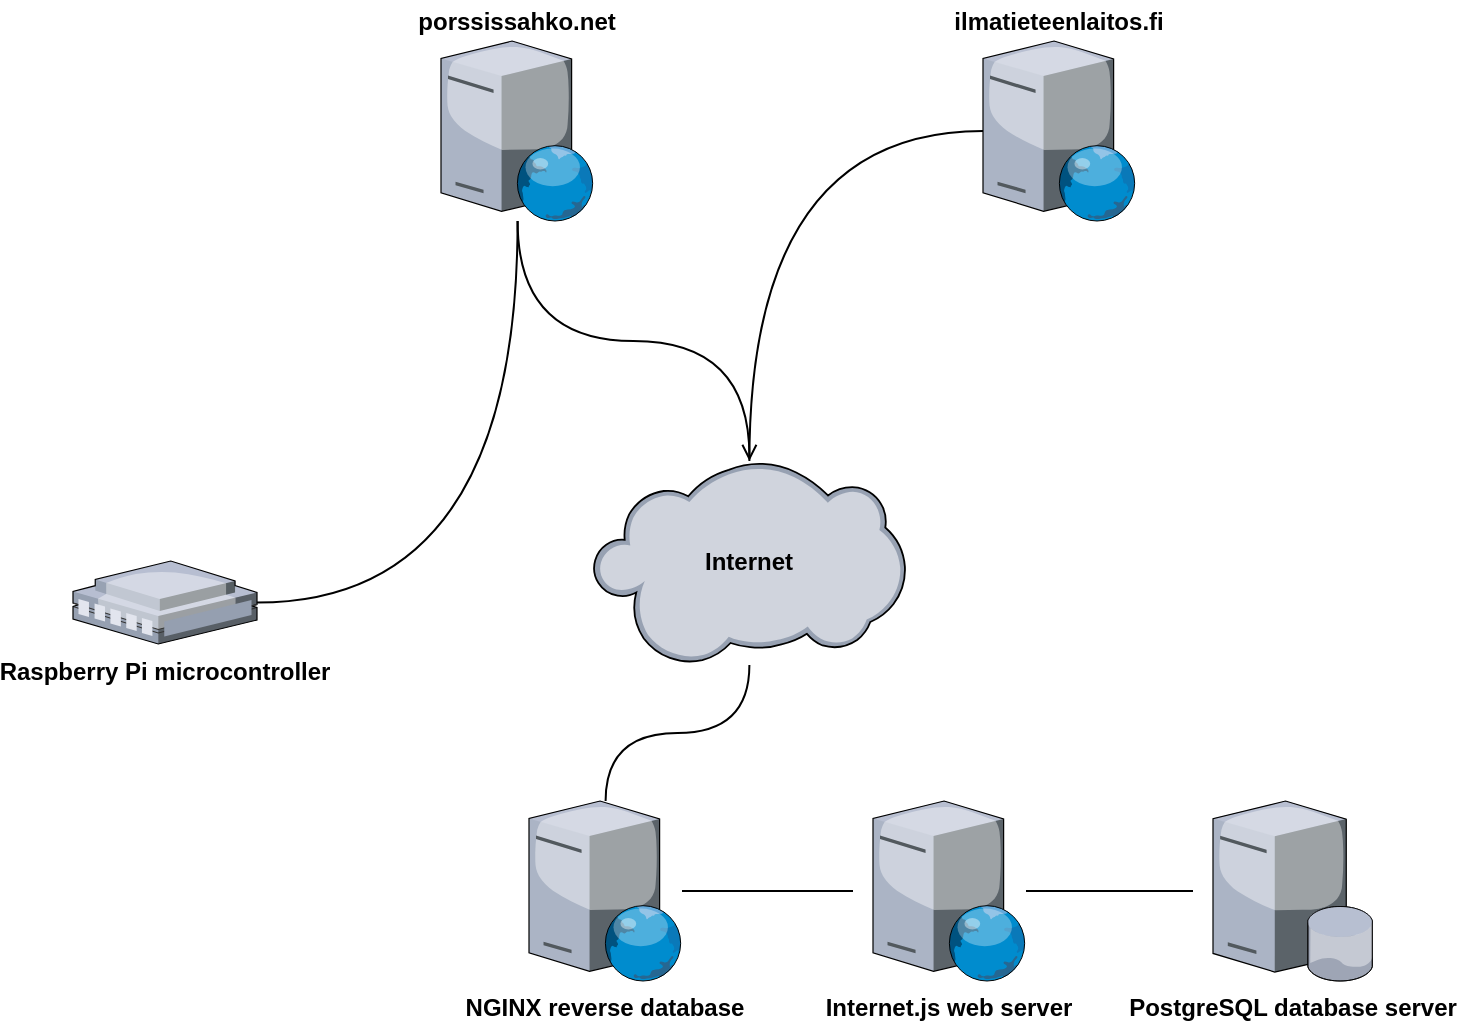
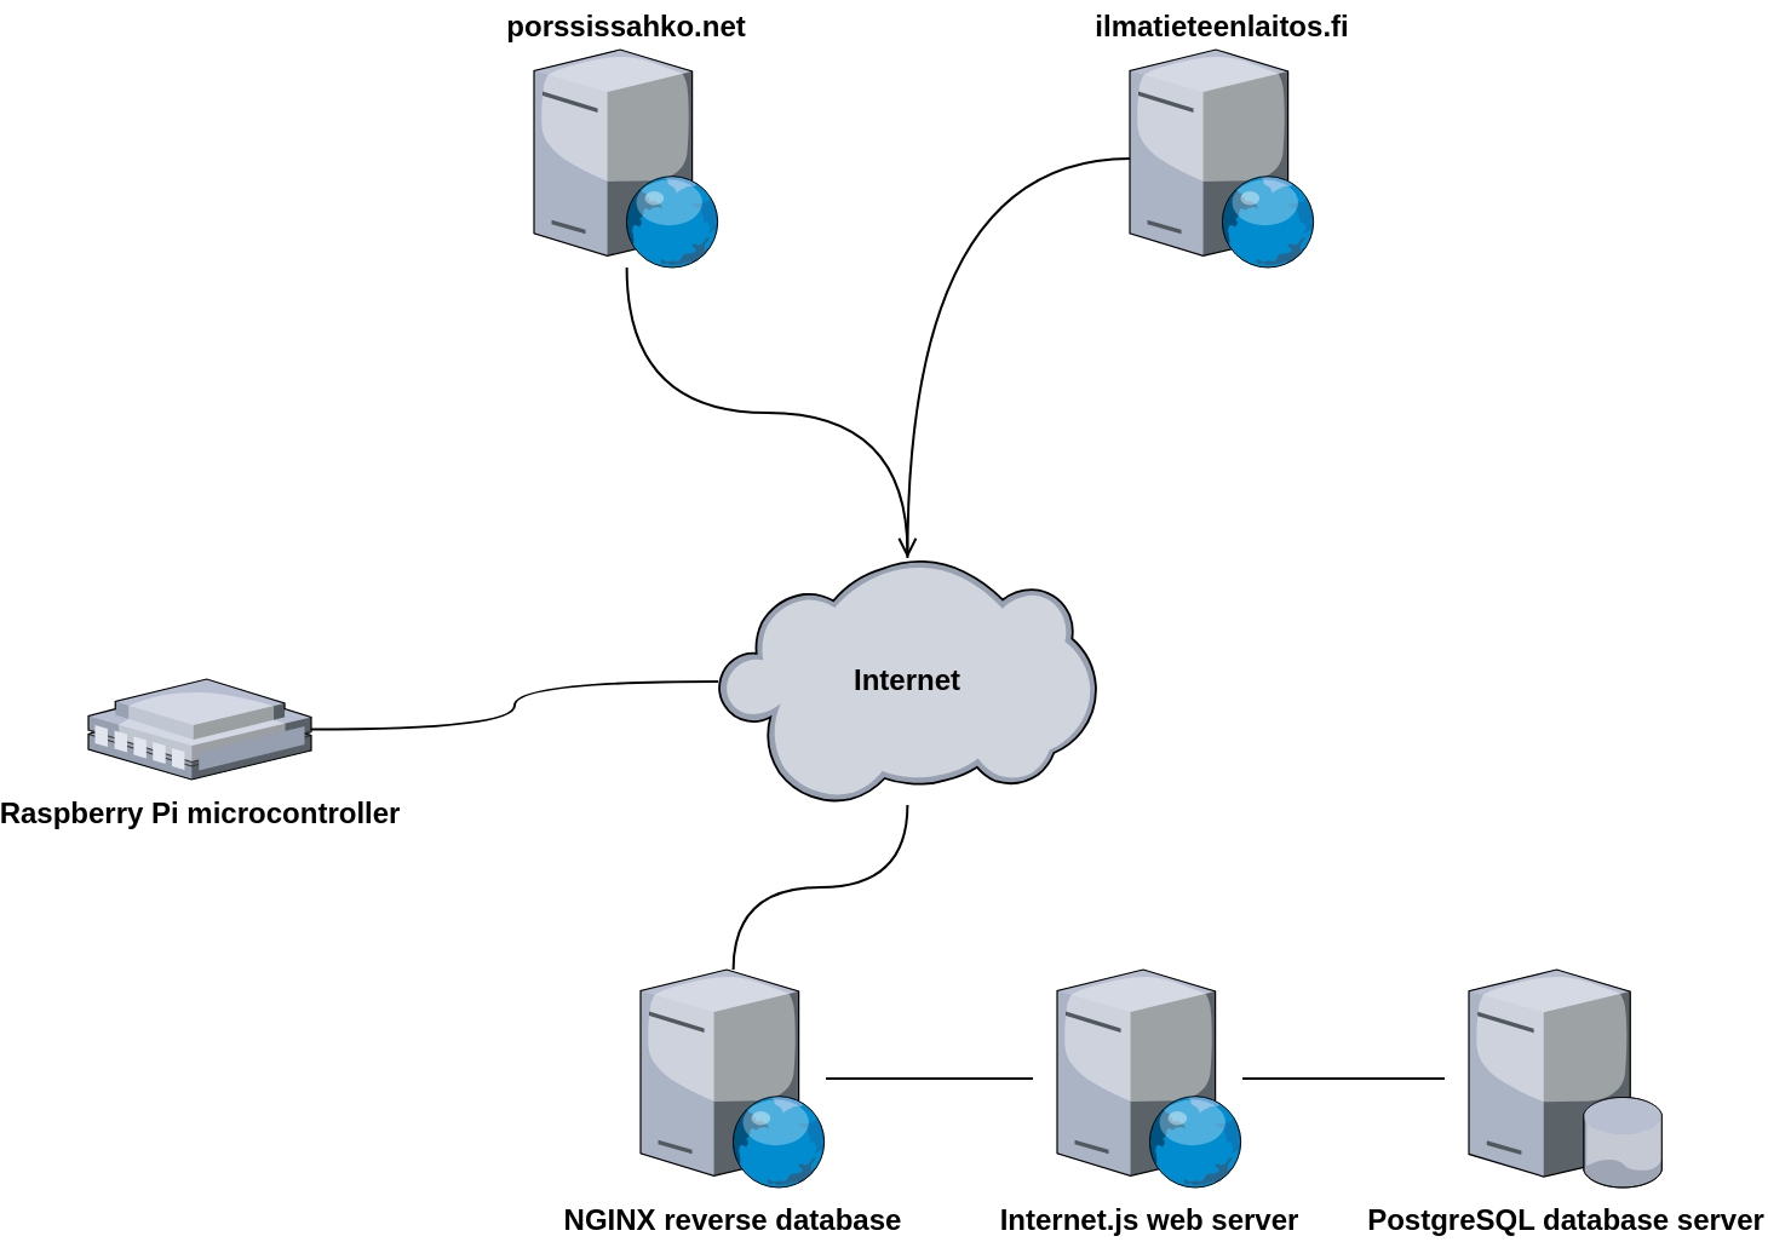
  <mxCell id="0" />
  <mxCell id="1" parent="0" />
  <mxCell id="2" style="edgeStyle=orthogonalEdgeStyle;curved=1;orthogonalLoop=1;jettySize=auto;html=1;startArrow=none;startFill=0;endArrow=none;endFill=0;" edge="1" parent="1" source="3" target="9"><mxGeometry relative="1" as="geometry" /></mxCell>
  <mxCell id="3" value="&lt;b&gt;Internet&lt;/b&gt;" style="verticalLabelPosition=middle;sketch=0;aspect=fixed;html=1;verticalAlign=middle;strokeColor=none;align=center;outlineConnect=0;shape=mxgraph.citrix.cloud;labelPosition=center;" vertex="1" parent="1"><mxGeometry x="280" y="230" width="156.29" height="102" as="geometry" /></mxCell>
  <mxCell id="4" style="orthogonalLoop=1;jettySize=auto;html=1;startArrow=none;startFill=0;edgeStyle=orthogonalEdgeStyle;curved=1;endArrow=open;endFill=0;" edge="1" parent="1" source="5" target="3"><mxGeometry relative="1" as="geometry" /></mxCell>
  <mxCell id="5" value="&lt;b&gt;porssissahko.net&lt;/b&gt;" style="verticalLabelPosition=top;sketch=0;aspect=fixed;html=1;verticalAlign=bottom;strokeColor=none;align=center;outlineConnect=0;shape=mxgraph.citrix.web_server;labelPosition=center;" vertex="1" parent="1"><mxGeometry x="204" y="20" width="76.5" height="90" as="geometry" /></mxCell>
  <mxCell id="6" style="edgeStyle=orthogonalEdgeStyle;curved=1;orthogonalLoop=1;jettySize=auto;html=1;startArrow=none;startFill=0;endArrow=none;endFill=0;" edge="1" parent="1" source="7" target="3"><mxGeometry relative="1" as="geometry" /></mxCell>
- <mxCell id="7" value="&lt;b&gt;ilmatieteenlaitos.fi&lt;/b&gt;" style="verticalLabelPosition=top;sketch=0;aspect=fixed;html=1;verticalAlign=bottom;strokeColor=none;align=center;outlineConnect=0;shape=mxgraph.citrix.web_server;labelPosition=center;" vertex="1" parent="1"><mxGeometry x="475" y="20" width="76.5" height="90" as="geometry" /></mxCell>
+ <mxCell id="7" value="&lt;b&gt;ilmatieteenlaitos.fi&lt;/b&gt;" style="verticalLabelPosition=top;sketch=0;aspect=fixed;html=1;verticalAlign=bottom;strokeColor=none;align=center;outlineConnect=0;shape=mxgraph.citrix.web_server;labelPosition=center;" vertex="1" parent="1"><mxGeometry x="450" y="20" width="76.5" height="90" as="geometry" /></mxCell>
  <mxCell id="8" style="edgeStyle=orthogonalEdgeStyle;curved=1;orthogonalLoop=1;jettySize=auto;html=1;startArrow=none;startFill=0;endArrow=none;endFill=0;" edge="1" parent="1" source="9"><mxGeometry relative="1" as="geometry"><mxPoint x="410" y="445" as="targetPoint" /></mxGeometry></mxCell>
  <mxCell id="9" value="&lt;b&gt;NGINX reverse database&lt;/b&gt;" style="verticalLabelPosition=bottom;sketch=0;aspect=fixed;html=1;verticalAlign=top;strokeColor=none;align=center;outlineConnect=0;shape=mxgraph.citrix.web_server;" vertex="1" parent="1"><mxGeometry x="248" y="400" width="76.5" height="90" as="geometry" /></mxCell>
  <mxCell id="10" style="edgeStyle=orthogonalEdgeStyle;curved=1;orthogonalLoop=1;jettySize=auto;html=1;startArrow=none;startFill=0;endArrow=none;endFill=0;" edge="1" parent="1" source="11"><mxGeometry relative="1" as="geometry"><mxPoint x="580" y="445" as="targetPoint" /></mxGeometry></mxCell>
  <mxCell id="11" value="&lt;b&gt;Internet.js web server&lt;/b&gt;" style="verticalLabelPosition=bottom;sketch=0;aspect=fixed;html=1;verticalAlign=top;strokeColor=none;align=center;outlineConnect=0;shape=mxgraph.citrix.web_server;" vertex="1" parent="1"><mxGeometry x="420" y="400" width="76.5" height="90" as="geometry" /></mxCell>
  <mxCell id="12" value="&lt;b&gt;PostgreSQL database server&lt;/b&gt;" style="verticalLabelPosition=bottom;sketch=0;aspect=fixed;html=1;verticalAlign=top;strokeColor=none;align=center;outlineConnect=0;shape=mxgraph.citrix.database_server;" vertex="1" parent="1"><mxGeometry x="590" y="400" width="80" height="90" as="geometry" /></mxCell>
- <mxCell id="13" style="edgeStyle=orthogonalEdgeStyle;curved=1;orthogonalLoop=1;jettySize=auto;html=1;startArrow=none;startFill=0;endArrow=none;endFill=0;" edge="1" parent="1" source="14" target="5"><mxGeometry relative="1" as="geometry" /></mxCell>
+ <mxCell id="13" style="edgeStyle=orthogonalEdgeStyle;curved=1;orthogonalLoop=1;jettySize=auto;html=1;startArrow=none;startFill=0;endArrow=none;endFill=0;" edge="1" parent="1" source="14" target="3"><mxGeometry relative="1" as="geometry" /></mxCell>
  <mxCell id="14" value="&lt;b&gt;Raspberry Pi microcontroller&lt;/b&gt;" style="verticalLabelPosition=bottom;sketch=0;aspect=fixed;html=1;verticalAlign=top;strokeColor=none;align=center;outlineConnect=0;shape=mxgraph.citrix.remote_office;" vertex="1" parent="1"><mxGeometry x="20" y="280" width="92" height="41.5" as="geometry" /></mxCell>
